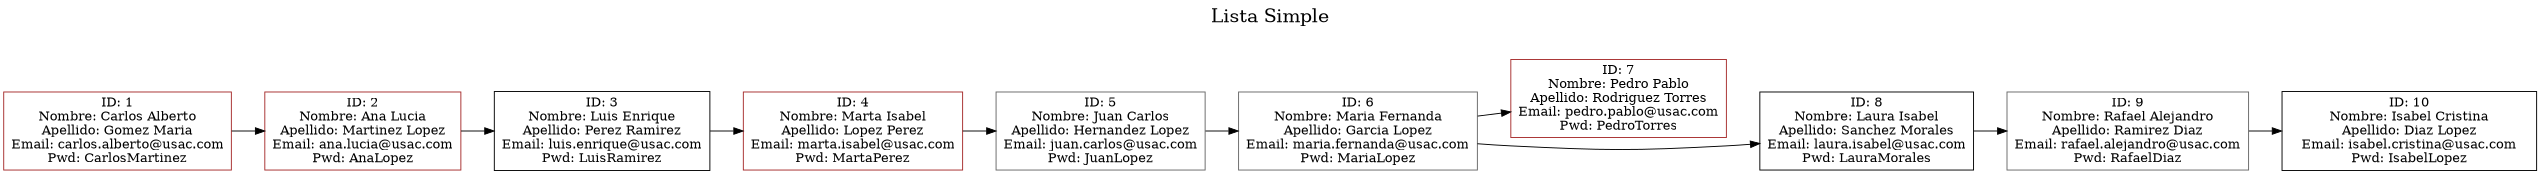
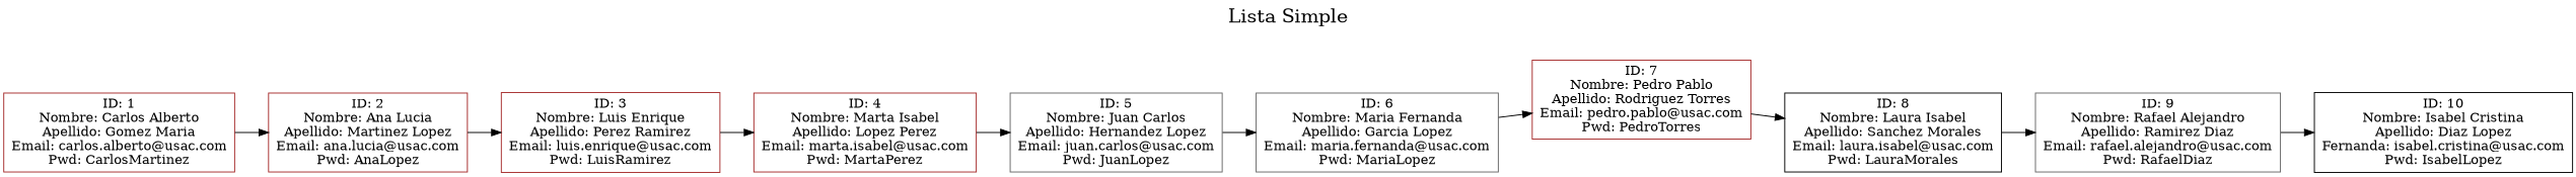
  digraph {
    fontsize=20
    label="Lista Simple"
    labelloc=top
    rankdir=LR
    node [color=brown shape=record]
    n1 [height=.1 label="{ID: 1\nNombre: Carlos Alberto\nApellido: Gomez Maria\nEmail: carlos.alberto@usac.com\nPwd: CarlosMartinez}"]
    n2 [height=.1 label="{ID: 2\nNombre: Ana Lucia\nApellido: Martinez Lopez\nEmail: ana.lucia@usac.com\nPwd: AnaLopez}"]
-   n3 [color=black height=.1 label="{ID: 3\nNombre: Luis Enrique\nApellido: Perez Ramirez\nEmail: luis.enrique@usac.com\nPwd: LuisRamirez}"]
+   n3 [height=.1 label="{ID: 3\nNombre: Luis Enrique\nApellido: Perez Ramirez\nEmail: luis.enrique@usac.com\nPwd: LuisRamirez}"]
    n4 [height=.1 label="{ID: 4\nNombre: Marta Isabel\nApellido: Lopez Perez\nEmail: marta.isabel@usac.com\nPwd: MartaPerez}"]
    n5 [color=gray40 height=.1 label="{ID: 5\nNombre: Juan Carlos\nApellido: Hernandez Lopez\nEmail: juan.carlos@usac.com\nPwd: JuanLopez}"]
    n6 [color=gray40 height=.1 label="{ID: 6\nNombre: Maria Fernanda\nApellido: Garcia Lopez\nEmail: maria.fernanda@usac.com\nPwd: MariaLopez}"]
    n7 [height=.1 label="{ID: 7\nNombre: Pedro Pablo\nApellido: Rodriguez Torres\nEmail: pedro.pablo@usac.com\nPwd: PedroTorres}"]
    n8 [color=black height=.1 label="{ID: 8\nNombre: Laura Isabel\nApellido: Sanchez Morales\nEmail: laura.isabel@usac.com\nPwd: LauraMorales}"]
    n9 [color=gray40 height=.1 label="{ID: 9\nNombre: Rafael Alejandro\nApellido: Ramirez Diaz\nEmail: rafael.alejandro@usac.com\nPwd: RafaelDiaz}"]
-   n10 [color=black height=.1 label="{ID: 10\nNombre: Isabel Cristina\nApellido: Diaz Lopez\nEmail: isabel.cristina@usac.com\nPwd: IsabelLopez}"]
+   n10 [color=black height=.1 label="{ID: 10\nNombre: Isabel Cristina\nApellido: Diaz Lopez\nFernanda: isabel.cristina@usac.com\nPwd: IsabelLopez}"]
    n1 -> n2
    n2 -> n3
    n3 -> n4
    n4 -> n5
    n5 -> n6
    n6 -> n7
-   n6 -> n8
+   n7 -> n8
    n8 -> n9
    n9 -> n10
  }
